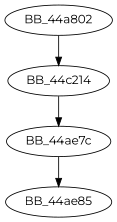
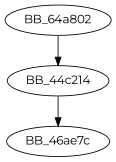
  digraph {
    fontname=Montserrat
    node [fontname=Montserrat]
    edge [fontname=Montserrat]
    n1 [label=BB_44c214]
-   BB_44a802
-   BB_44ae7c
-   BB_44ae85
+   BB_44a802 [label=BB_64a802]
+   BB_44ae7c [label=BB_46ae7c]
    n1 -> BB_44ae7c
    BB_44a802 -> n1
-   BB_44ae7c -> BB_44ae85
  }
